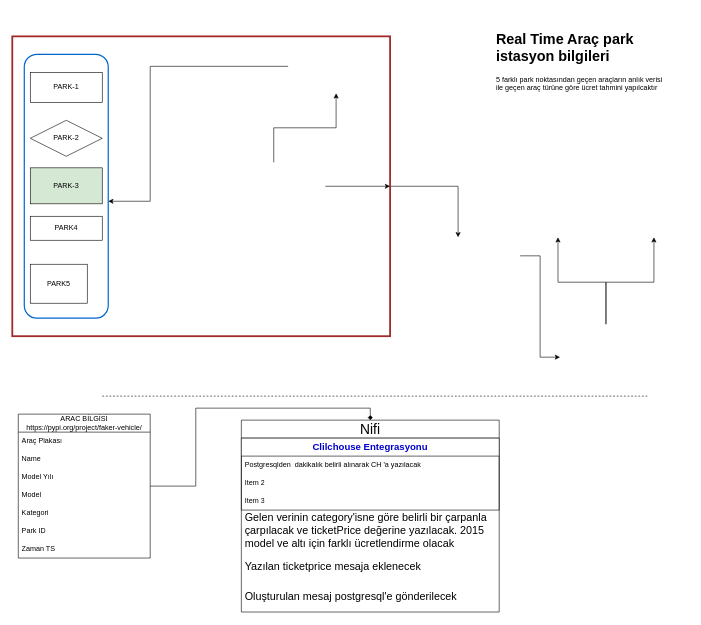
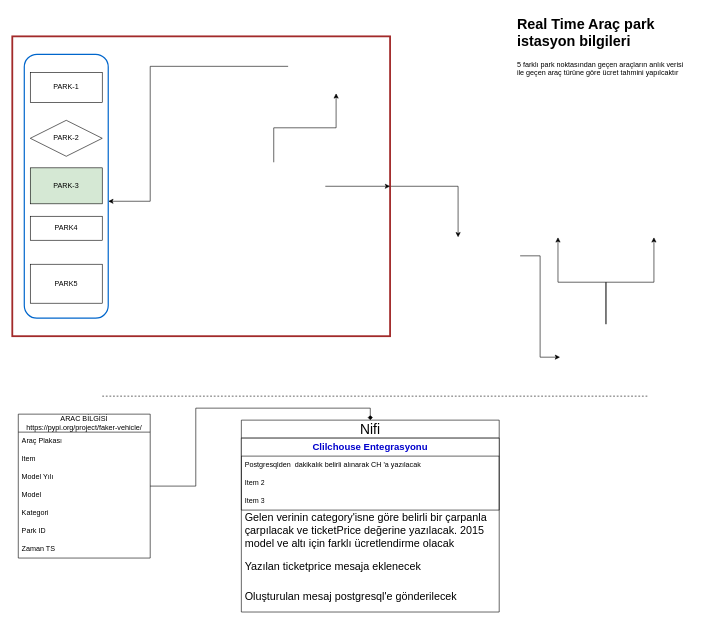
  <mxCell id="0" />
  <mxCell id="1" parent="0" />
  <mxCell id="2" style="edgeStyle=orthogonalEdgeStyle;rounded=0;orthogonalLoop=1;jettySize=auto;html=1;entryX=0.5;entryY=0;entryDx=0;entryDy=0;" edge="1" parent="1" source="3" target="15"><mxGeometry relative="1" as="geometry" /></mxCell>
  <mxCell id="3" value="" style="rounded=0;whiteSpace=wrap;html=1;fillColor=none;strokeWidth=3;strokeColor=#a22a2a;" vertex="1" parent="1"><mxGeometry x="20" y="60" width="630" height="500" as="geometry" /></mxCell>
  <mxCell id="4" value="PARK-1" style="rounded=0;whiteSpace=wrap;html=1;" vertex="1" parent="1"><mxGeometry x="50" y="120" width="120" height="50" as="geometry" /></mxCell>
  <mxCell id="5" value="PARK-2&lt;br&gt;" style="rhombus;whiteSpace=wrap;html=1;" vertex="1" parent="1"><mxGeometry x="50" y="200" width="120" height="60" as="geometry" /></mxCell>
  <mxCell id="6" value="PARK-3" style="rounded=0;whiteSpace=wrap;html=1;fillColor=#d5e8d4;" vertex="1" parent="1"><mxGeometry x="50" y="279.27" width="120" height="60" as="geometry" /></mxCell>
  <mxCell id="7" value="PARK4" style="rounded=0;whiteSpace=wrap;html=1;" vertex="1" parent="1"><mxGeometry x="50" y="360" width="120" height="40" as="geometry" /></mxCell>
- <mxCell id="8" value="PARK5" style="rounded=0;whiteSpace=wrap;html=1;" vertex="1" parent="1"><mxGeometry x="50" y="440" width="95" height="65" as="geometry" /></mxCell>
+ <mxCell id="8" value="PARK5" style="rounded=0;whiteSpace=wrap;html=1;" vertex="1" parent="1"><mxGeometry x="50" y="440" width="120" height="65" as="geometry" /></mxCell>
  <mxCell id="9" style="edgeStyle=orthogonalEdgeStyle;rounded=0;orthogonalLoop=1;jettySize=auto;html=1;" edge="1" parent="1" source="11" target="13"><mxGeometry relative="1" as="geometry" /></mxCell>
  <mxCell id="10" style="edgeStyle=orthogonalEdgeStyle;rounded=0;orthogonalLoop=1;jettySize=auto;html=1;entryX=1;entryY=0.5;entryDx=0;entryDy=0;" edge="1" parent="1" source="11" target="3"><mxGeometry relative="1" as="geometry"><Array as="points"><mxPoint x="476" y="345" /></Array></mxGeometry></mxCell>
  <mxCell id="11" value="" style="shape=image;verticalLabelPosition=bottom;labelBackgroundColor=default;verticalAlign=top;aspect=fixed;imageAspect=0;image=https://static-00.iconduck.com/assets.00/kafka-icon-2048x935-cvu4503l.png;" vertex="1" parent="1"><mxGeometry x="370" y="270" width="171.98" height="78.54" as="geometry" /></mxCell>
  <mxCell id="12" style="edgeStyle=orthogonalEdgeStyle;rounded=0;orthogonalLoop=1;jettySize=auto;html=1;" edge="1" parent="1" source="13" target="31"><mxGeometry relative="1" as="geometry"><Array as="points"><mxPoint x="250" y="110" /><mxPoint x="250" y="335" /></Array></mxGeometry></mxCell>
  <mxCell id="13" value="" style="shape=image;verticalLabelPosition=bottom;labelBackgroundColor=default;verticalAlign=top;aspect=fixed;imageAspect=0;image=https://miro.medium.com/v2/resize:fit:960/0*-CIkZ-H9zspjt1HB.jpg;" vertex="1" parent="1"><mxGeometry x="480" y="65" width="159.99" height="90" as="geometry" /></mxCell>
  <mxCell id="14" style="edgeStyle=orthogonalEdgeStyle;rounded=0;orthogonalLoop=1;jettySize=auto;html=1;entryX=0;entryY=0.5;entryDx=0;entryDy=0;" edge="1" parent="1" source="15" target="18"><mxGeometry relative="1" as="geometry" /></mxCell>
  <mxCell id="15" value="" style="shape=image;verticalLabelPosition=bottom;labelBackgroundColor=default;verticalAlign=top;aspect=fixed;imageAspect=0;image=https://www.ovhcloud.com/sites/default/files/styles/text_media_horizontal/public/2021-09/ECX-1909_Hero_PostgreSQL_600x400%402x.png;" vertex="1" parent="1"><mxGeometry x="660" y="395.06" width="206.89" height="61.82" as="geometry" /></mxCell>
  <mxCell id="16" style="edgeStyle=orthogonalEdgeStyle;rounded=0;orthogonalLoop=1;jettySize=auto;html=1;" edge="1" parent="1" source="18" target="19"><mxGeometry relative="1" as="geometry"><Array as="points"><mxPoint x="1010" y="470" /><mxPoint x="930" y="470" /></Array></mxGeometry></mxCell>
  <mxCell id="17" style="edgeStyle=orthogonalEdgeStyle;rounded=0;orthogonalLoop=1;jettySize=auto;html=1;" edge="1" parent="1" source="18" target="40"><mxGeometry relative="1" as="geometry"><Array as="points"><mxPoint x="1010" y="470" /><mxPoint x="1090" y="470" /></Array></mxGeometry></mxCell>
  <mxCell id="18" value="" style="shape=image;verticalLabelPosition=bottom;labelBackgroundColor=default;verticalAlign=top;aspect=fixed;imageAspect=0;image=https://logowik.com/content/uploads/images/click-house2603.jpg;" vertex="1" parent="1"><mxGeometry x="933.45" y="540" width="146.55" height="110" as="geometry" /></mxCell>
  <mxCell id="19" value="" style="shape=image;verticalLabelPosition=bottom;labelBackgroundColor=default;verticalAlign=top;aspect=fixed;imageAspect=0;image=https://connect.aisingapore.org/wp-content/uploads/2022/12/image10.png;" vertex="1" parent="1"><mxGeometry x="831.98" y="301.46" width="187.19" height="93.6" as="geometry" /></mxCell>
- <mxCell id="20" value="&lt;h1&gt;Real Time Araç park istasyon bilgileri&lt;/h1&gt;&lt;p&gt;5 farklı park noktasından geçen araçların anlık verisi ile geçen araç türüne göre ücret tahmini yapılcaktır&lt;/p&gt;" style="text;html=1;strokeColor=none;fillColor=none;spacing=5;spacingTop=-20;whiteSpace=wrap;overflow=hidden;rounded=0;" vertex="1" parent="1"><mxGeometry x="821.87" y="45" width="290" height="130" as="geometry" /></mxCell>
+ <mxCell id="20" value="&lt;h1&gt;Real Time Araç park istasyon bilgileri&lt;/h1&gt;&lt;p&gt;5 farklı park noktasından geçen araçların anlık verisi ile geçen araç türüne göre ücret tahmini yapılcaktır&lt;/p&gt;" style="text;html=1;strokeColor=none;fillColor=none;spacing=5;spacingTop=-20;whiteSpace=wrap;overflow=hidden;rounded=0;" vertex="1" parent="1"><mxGeometry x="856.87" y="20" width="290" height="130" as="geometry" /></mxCell>
  <mxCell id="21" style="edgeStyle=orthogonalEdgeStyle;rounded=0;orthogonalLoop=1;jettySize=auto;html=1;entryX=0.5;entryY=0;entryDx=0;entryDy=0;endArrow=diamond;" edge="1" parent="1" source="22" target="32"><mxGeometry relative="1" as="geometry" /></mxCell>
  <mxCell id="22" value="ARAC BİLGİSİ&lt;br&gt;https://pypi.org/project/faker-vehicle/&lt;br&gt;" style="swimlane;fontStyle=0;childLayout=stackLayout;horizontal=1;startSize=30;horizontalStack=0;resizeParent=1;resizeParentMax=0;resizeLast=0;collapsible=1;marginBottom=0;whiteSpace=wrap;html=1;" vertex="1" parent="1"><mxGeometry x="30" y="690" width="220" height="240" as="geometry" /></mxCell>
  <mxCell id="23" value="Araç Plakası" style="text;strokeColor=none;fillColor=none;align=left;verticalAlign=middle;spacingLeft=4;spacingRight=4;overflow=hidden;points=[[0,0.5],[1,0.5]];portConstraint=eastwest;rotatable=0;whiteSpace=wrap;html=1;" vertex="1" parent="22"><mxGeometry y="30" width="220" height="30" as="geometry" /></mxCell>
- <mxCell id="24" value="Name" style="text;strokeColor=none;fillColor=none;align=left;verticalAlign=middle;spacingLeft=4;spacingRight=4;overflow=hidden;points=[[0,0.5],[1,0.5]];portConstraint=eastwest;rotatable=0;whiteSpace=wrap;html=1;" vertex="1" parent="22"><mxGeometry y="60" width="220" height="30" as="geometry" /></mxCell>
+ <mxCell id="24" value="Item" style="text;strokeColor=none;fillColor=none;align=left;verticalAlign=middle;spacingLeft=4;spacingRight=4;overflow=hidden;points=[[0,0.5],[1,0.5]];portConstraint=eastwest;rotatable=0;whiteSpace=wrap;html=1;" vertex="1" parent="22"><mxGeometry y="60" width="220" height="30" as="geometry" /></mxCell>
  <mxCell id="25" value="Model Yılı" style="text;strokeColor=none;fillColor=none;align=left;verticalAlign=middle;spacingLeft=4;spacingRight=4;overflow=hidden;points=[[0,0.5],[1,0.5]];portConstraint=eastwest;rotatable=0;whiteSpace=wrap;html=1;" vertex="1" parent="22"><mxGeometry y="90" width="220" height="30" as="geometry" /></mxCell>
  <mxCell id="26" value="Model" style="text;strokeColor=none;fillColor=none;align=left;verticalAlign=middle;spacingLeft=4;spacingRight=4;overflow=hidden;points=[[0,0.5],[1,0.5]];portConstraint=eastwest;rotatable=0;whiteSpace=wrap;html=1;" vertex="1" parent="22"><mxGeometry y="120" width="220" height="30" as="geometry" /></mxCell>
  <mxCell id="27" value="Kategori" style="text;strokeColor=none;fillColor=none;align=left;verticalAlign=middle;spacingLeft=4;spacingRight=4;overflow=hidden;points=[[0,0.5],[1,0.5]];portConstraint=eastwest;rotatable=0;whiteSpace=wrap;html=1;" vertex="1" parent="22"><mxGeometry y="150" width="220" height="30" as="geometry" /></mxCell>
  <mxCell id="28" value="Park ID" style="text;strokeColor=none;fillColor=none;align=left;verticalAlign=middle;spacingLeft=4;spacingRight=4;overflow=hidden;points=[[0,0.5],[1,0.5]];portConstraint=eastwest;rotatable=0;whiteSpace=wrap;html=1;" vertex="1" parent="22"><mxGeometry y="180" width="220" height="30" as="geometry" /></mxCell>
  <mxCell id="29" value="Zaman TS" style="text;strokeColor=none;fillColor=none;align=left;verticalAlign=middle;spacingLeft=4;spacingRight=4;overflow=hidden;points=[[0,0.5],[1,0.5]];portConstraint=eastwest;rotatable=0;whiteSpace=wrap;html=1;" vertex="1" parent="22"><mxGeometry y="210" width="220" height="30" as="geometry" /></mxCell>
  <mxCell id="30" value="" style="endArrow=none;dashed=1;html=1;rounded=0;" edge="1" parent="1"><mxGeometry width="50" height="50" relative="1" as="geometry"><mxPoint x="170" y="660" as="sourcePoint" /><mxPoint x="1079.333" y="660" as="targetPoint" /></mxGeometry></mxCell>
  <mxCell id="31" value="" style="rounded=1;whiteSpace=wrap;html=1;fillColor=none;strokeColor=#0066CC;strokeWidth=2;shadow=0;glass=0;" vertex="1" parent="1"><mxGeometry x="40" y="90" width="140" height="440" as="geometry" /></mxCell>
  <mxCell id="32" value="Nifi" style="swimlane;fontStyle=0;childLayout=stackLayout;horizontal=1;startSize=30;horizontalStack=0;resizeParent=1;resizeParentMax=0;resizeLast=0;collapsible=1;marginBottom=0;whiteSpace=wrap;html=1;fontSize=23;" vertex="1" parent="1"><mxGeometry x="401.98" y="700" width="430" height="320" as="geometry"><mxRectangle x="391.98" y="700" width="70" height="40" as="alternateBounds" /></mxGeometry></mxCell>
  <mxCell id="33" value="&lt;font color=&quot;#0000cc&quot; style=&quot;font-size: 16px;&quot;&gt;&lt;b&gt;Clilchouse Entegrasyonu&lt;/b&gt;&lt;/font&gt;" style="swimlane;fontStyle=0;childLayout=stackLayout;horizontal=1;startSize=30;horizontalStack=0;resizeParent=1;resizeParentMax=0;resizeLast=0;collapsible=1;marginBottom=0;whiteSpace=wrap;html=1;" vertex="1" parent="32"><mxGeometry y="30" width="430" height="120" as="geometry" /></mxCell>
  <mxCell id="34" value="Postgresqlden&amp;nbsp; dakikalık belirli alınarak CH 'a yazılacak" style="text;strokeColor=none;fillColor=none;align=left;verticalAlign=middle;spacingLeft=4;spacingRight=4;overflow=hidden;points=[[0,0.5],[1,0.5]];portConstraint=eastwest;rotatable=0;whiteSpace=wrap;html=1;" vertex="1" parent="33"><mxGeometry y="30" width="430" height="30" as="geometry" /></mxCell>
  <mxCell id="35" value="Item 2" style="text;strokeColor=none;fillColor=none;align=left;verticalAlign=middle;spacingLeft=4;spacingRight=4;overflow=hidden;points=[[0,0.5],[1,0.5]];portConstraint=eastwest;rotatable=0;whiteSpace=wrap;html=1;" vertex="1" parent="33"><mxGeometry y="60" width="430" height="30" as="geometry" /></mxCell>
  <mxCell id="36" value="Item 3" style="text;strokeColor=none;fillColor=none;align=left;verticalAlign=middle;spacingLeft=4;spacingRight=4;overflow=hidden;points=[[0,0.5],[1,0.5]];portConstraint=eastwest;rotatable=0;whiteSpace=wrap;html=1;" vertex="1" parent="33"><mxGeometry y="90" width="430" height="30" as="geometry" /></mxCell>
  <mxCell id="37" value="Gelen verinin category'isne göre belirli bir çarpanla çarpılacak ve ticketPrice değerine yazılacak. 2015 model ve altı için farklı ücretlendirme olacak" style="text;strokeColor=none;fillColor=none;align=left;verticalAlign=middle;spacingLeft=4;spacingRight=4;overflow=hidden;points=[[0,0.5],[1,0.5]];portConstraint=eastwest;rotatable=0;whiteSpace=wrap;html=1;fontSize=18;" vertex="1" parent="32"><mxGeometry y="150" width="430" height="70" as="geometry" /></mxCell>
  <mxCell id="38" value="Yazılan ticketprice mesaja eklenecek" style="text;strokeColor=none;fillColor=none;align=left;verticalAlign=middle;spacingLeft=4;spacingRight=4;overflow=hidden;points=[[0,0.5],[1,0.5]];portConstraint=eastwest;rotatable=0;whiteSpace=wrap;html=1;fontSize=18;" vertex="1" parent="32"><mxGeometry y="220" width="430" height="50" as="geometry" /></mxCell>
  <mxCell id="39" value="Oluşturulan mesaj postgresql'e gönderilecek" style="text;strokeColor=none;fillColor=none;align=left;verticalAlign=middle;spacingLeft=4;spacingRight=4;overflow=hidden;points=[[0,0.5],[1,0.5]];portConstraint=eastwest;rotatable=0;whiteSpace=wrap;html=1;fontSize=18;" vertex="1" parent="32"><mxGeometry y="270" width="430" height="50" as="geometry" /></mxCell>
  <mxCell id="40" value="" style="shape=image;verticalLabelPosition=bottom;labelBackgroundColor=default;verticalAlign=top;aspect=fixed;imageAspect=0;image=https://upload.wikimedia.org/wikipedia/commons/thumb/a/a1/Grafana_logo.svg/800px-Grafana_logo.svg.png;" vertex="1" parent="1"><mxGeometry x="1050" y="309.33" width="83.95" height="85.73" as="geometry" /></mxCell>
